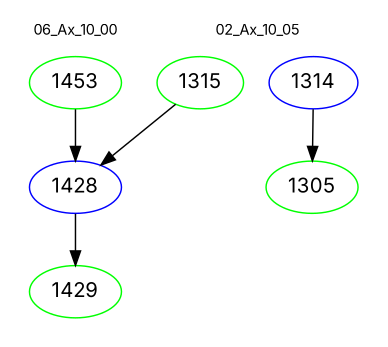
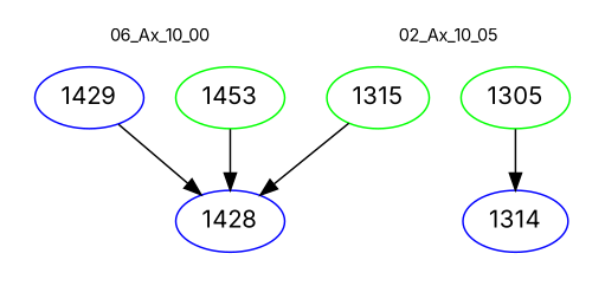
  digraph {
    fontname=Inter
    node [color=green fontname=Inter]
    edge [color=black fontname=Inter]
    n1 [label=1453]
    n2 [color=blue label=1428]
-   n3 [label=1429]
+   n3 [color=blue label=1429]
    n4 [label=1315]
    n5 [color=blue label=1314]
    n6 [label=1305]
    subgraph cluster_1 {
      color=white
      fontsize=10
      label="06_Ax_10_00"
      n1
      n2
      n3
    }
    subgraph cluster_2 {
      color=white
      fontsize=10
      label="02_Ax_10_05"
      n4
      n5
      n6
    }
    n1 -> n2
-   n2 -> n3
+   n3 -> n2
    n4 -> n2
-   n5 -> n6
+   n6 -> n5
  }
